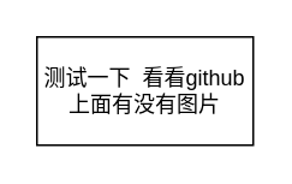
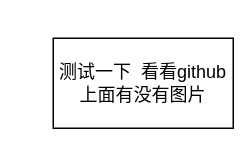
  <mxCell id="0" />
  <mxCell id="1" parent="0" />
- <mxCell id="2" value="测试一下&amp;nbsp; 看看github上面有没有图片&lt;br&gt;" style="rounded=0;whiteSpace=wrap;html=1;" vertex="1" parent="1"><mxGeometry x="20" y="20" width="120" height="60" as="geometry" /></mxCell>
+ <mxCell id="2" value="测试一下&amp;nbsp; 看看github上面有没有图片&lt;br&gt;" style="rounded=0;whiteSpace=wrap;html=1;" vertex="1" parent="1"><mxGeometry x="35" y="25" width="120" height="60" as="geometry" /></mxCell>
